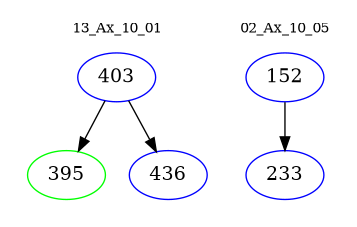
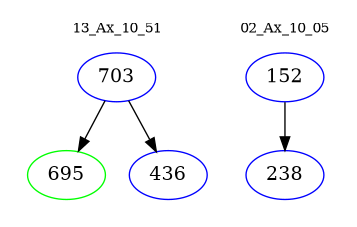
  digraph {
    node [color=blue]
    edge [color=black]
-   n1 [label=403]
-   n2 [color=green label=395]
+   n1 [label=703]
+   n2 [color=green label=695]
    n3 [label=436]
    n4 [label=152]
-   n5 [label=233]
+   n5 [label=238]
    subgraph cluster_1 {
      color=white
      fontsize=10
-     label="13_Ax_10_01"
+     label="13_Ax_10_51"
      n1
      n2
      n3
    }
    subgraph cluster_2 {
      color=white
      fontsize=10
      label="02_Ax_10_05"
      n4
      n5
    }
    n1 -> n2
    n1 -> n3
    n4 -> n5
  }
